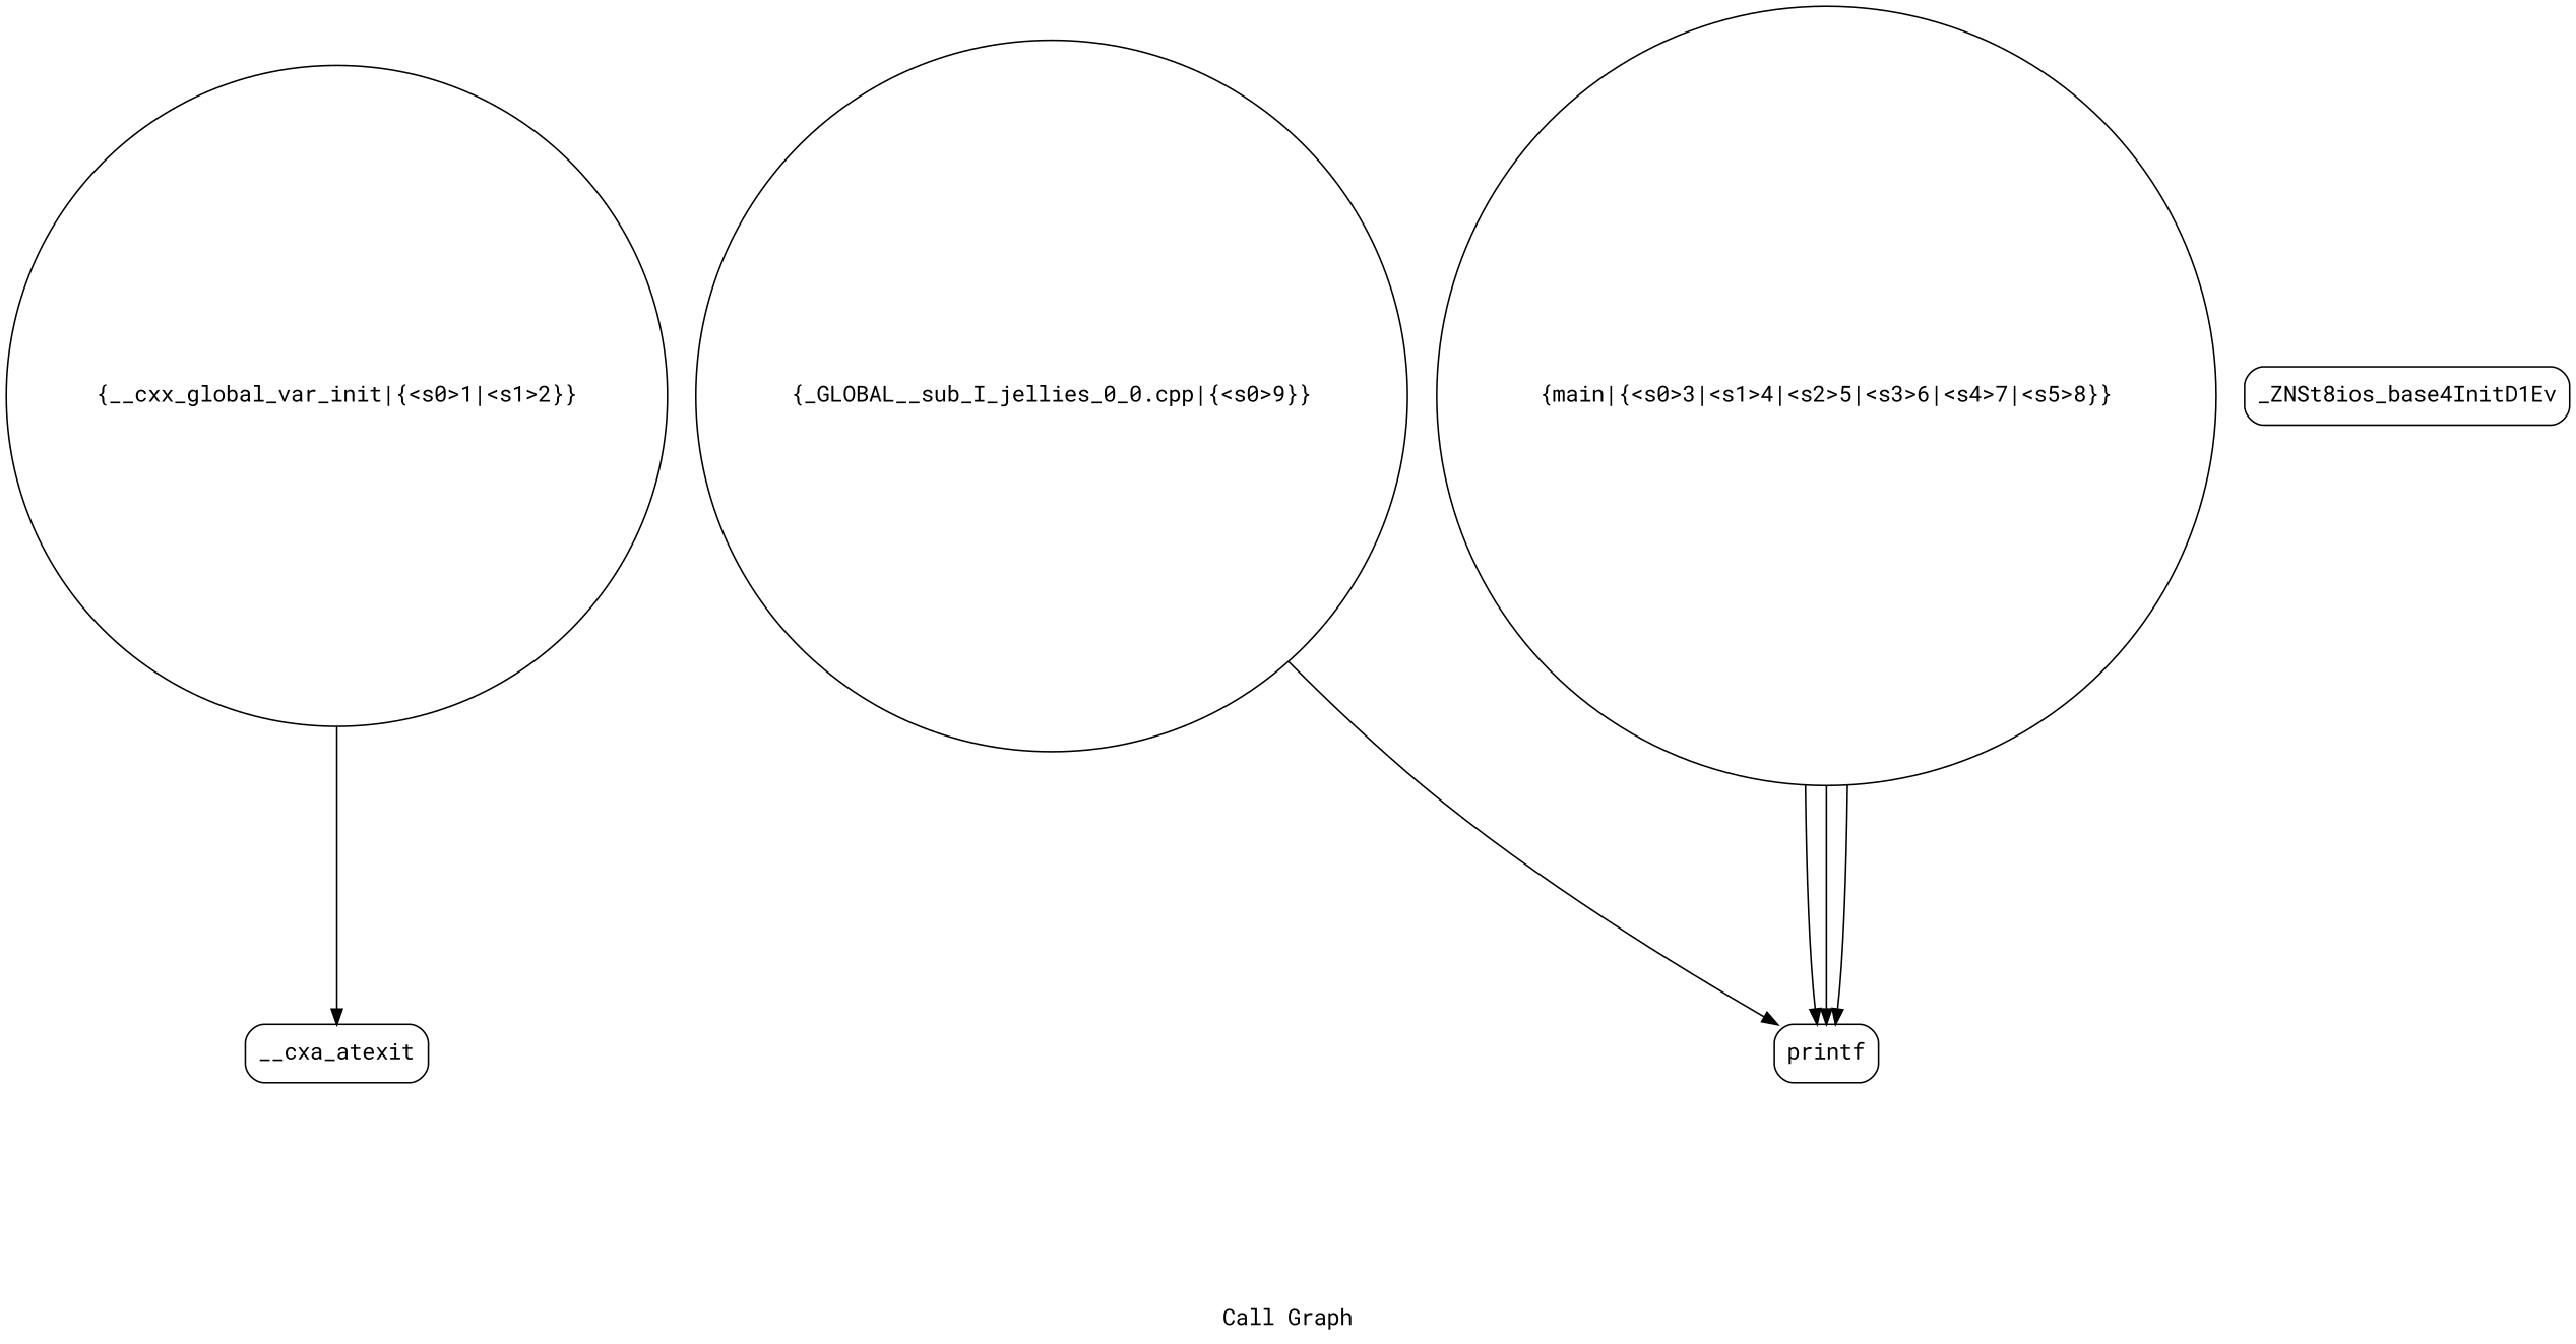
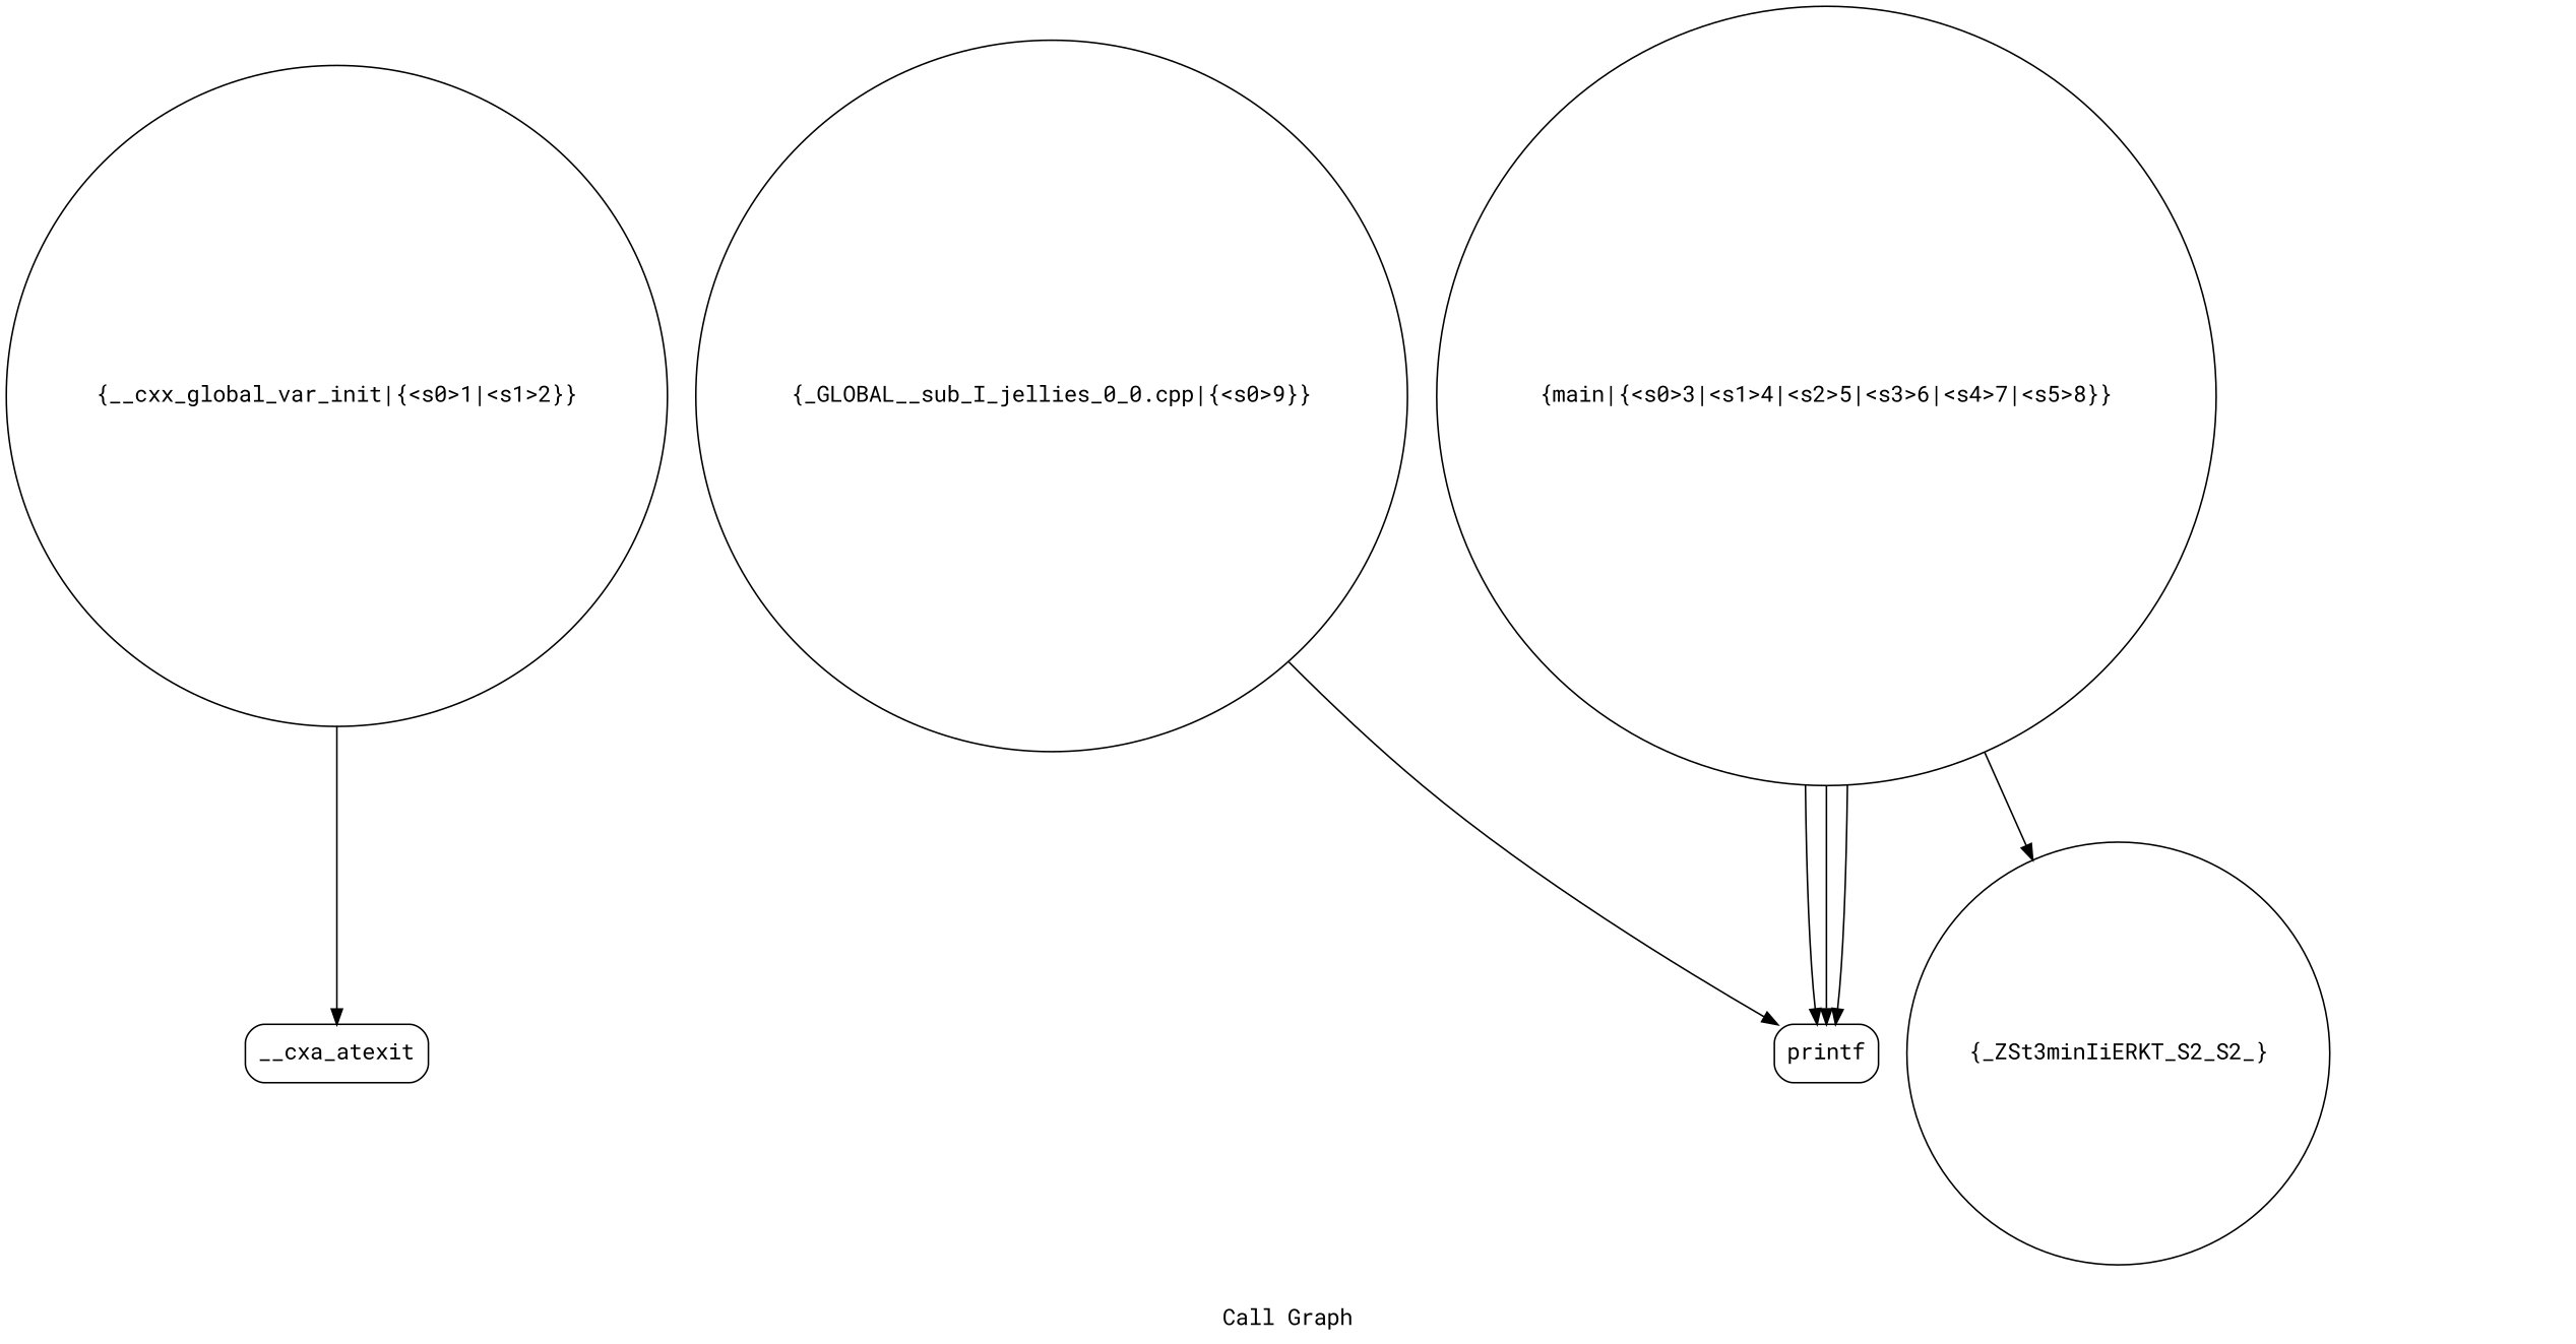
  digraph {
    fontname="Roboto Mono"
    label="Call Graph"
    node [fontname="Roboto Mono" shape=circle]
    edge [color=black fontname="Roboto Mono"]
    n1 [label="{__cxx_global_var_init|{<s0>1|<s1>2}}"]
    n2 [label="{__cxa_atexit}" shape=Mrecord]
    n3 [label="{printf}" shape=Mrecord]
-   n4 [label="{_ZNSt8ios_base4InitD1Ev}" shape=Mrecord]
    n5 [label="{main|{<s0>3|<s1>4|<s2>5|<s3>6|<s4>7|<s5>8}}"]
+   n6 [label="{_ZSt3minIiERKT_S2_S2_}"]
    n7 [label="{_GLOBAL__sub_I_jellies_0_0.cpp|{<s0>9}}"]
    n1 -> n2 [tailport=s1]
    n5 -> n3 [tailport=s3]
    n5 -> n3 [tailport=s4]
    n5 -> n3 [tailport=s5]
+   n5 -> n6 [tailport=s2]
    n7 -> n3 [tailport=s0]
  }
